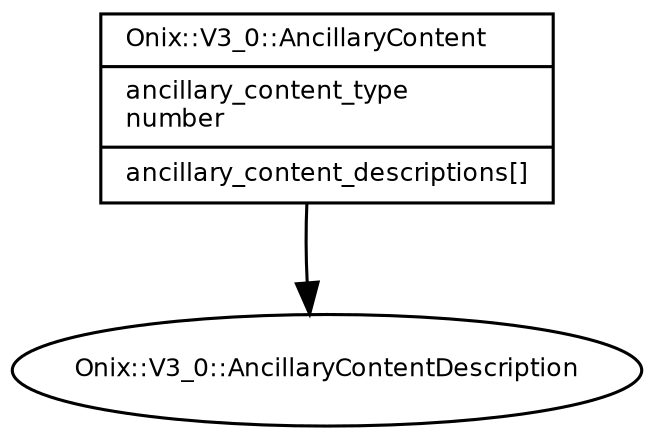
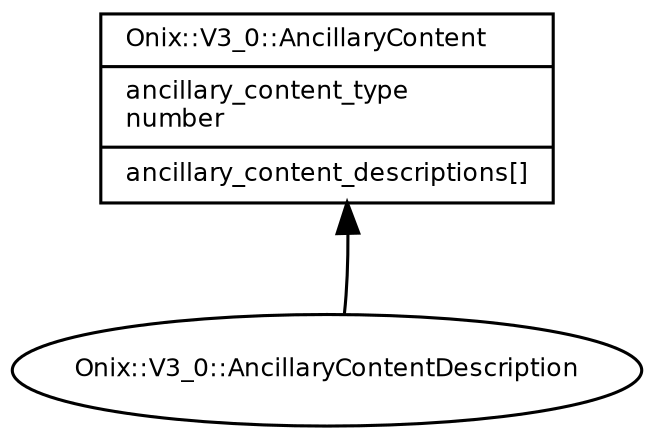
  digraph {
    fontname="Bitstream Vera Sans"
    fontsize=8
    node [fontname="Bitstream Vera Sans" fontsize=8]
    n1 [label="{Onix::V3_0::AncillaryContent\l|ancillary_content_type\lnumber\l|ancillary_content_descriptions[]\l}" shape=record]
    n2 [label="Onix::V3_0::AncillaryContentDescription" shape=oval]
-   n1 -> n2 [arrowhead=normal fontname="Bitstream Vera Sans" fontsize=8]
+   n2 -> n1 [arrowhead=normal fontname="Bitstream Vera Sans" fontsize=8]
  }
